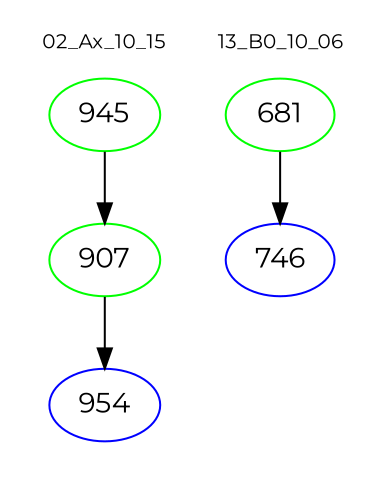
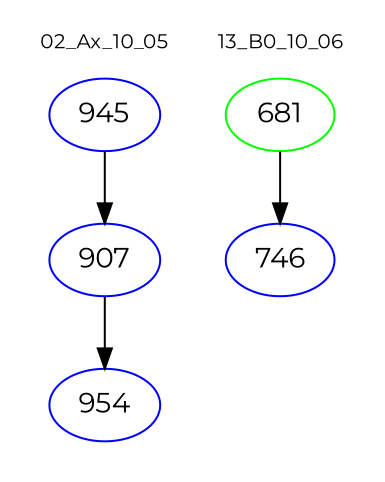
  digraph {
    fontname=Montserrat
    node [color=green fontname=Montserrat]
    edge [color=black fontname=Montserrat]
-   n1 [label=945]
-   n2 [label=907]
+   n1 [color=blue label=945]
+   n2 [color=blue label=907]
    n3 [color=blue label=954]
    n4 [label=681]
    n5 [color=blue label=746]
    subgraph cluster_1 {
      color=white
      fontsize=10
-     label="02_Ax_10_15"
+     label="02_Ax_10_05"
      n1
      n2
      n3
    }
    subgraph cluster_2 {
      color=white
      fontsize=10
      label="13_B0_10_06"
      n4
      n5
    }
    n1 -> n2
    n2 -> n3
    n4 -> n5
  }
